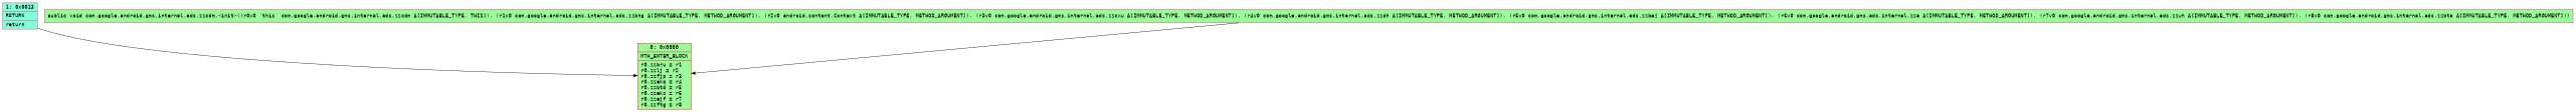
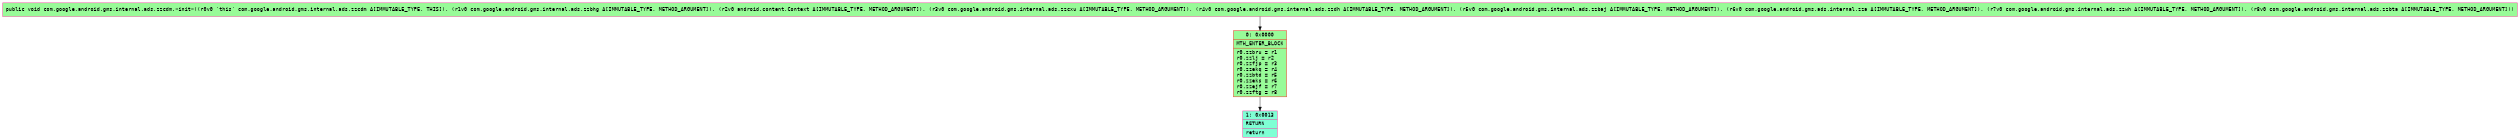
  digraph {
    fontname="DejaVu Sans Mono"
    node [shape=record style=filled fillcolor=palegreen color=deeppink fontname="DejaVu Sans Mono"]
    edge [fontname="DejaVu Sans Mono"]
    n1 [label="{0\:\ 0x0000|MTH_ENTER_BLOCK\l|r0.zzbru = r1\lr0.zzlj = r2\lr0.zzfjp = r3\lr0.zzekq = r4\lr0.zzbtd = r5\lr0.zzeks = r6\lr0.zzejf = r7\lr0.zzftg = r8\l}" color=red]
    n2 [label="{1\:\ 0x0013|RETURN\l|return\l}" fillcolor=aquamarine]
    n3 [label="{public void com.google.android.gms.internal.ads.zzcdm.\<init\>((r0v0 'this' com.google.android.gms.internal.ads.zzcdm A[IMMUTABLE_TYPE, THIS]), (r1v0 com.google.android.gms.internal.ads.zzbhg A[IMMUTABLE_TYPE, METHOD_ARGUMENT]), (r2v0 android.content.Context A[IMMUTABLE_TYPE, METHOD_ARGUMENT]), (r3v0 com.google.android.gms.internal.ads.zzcxu A[IMMUTABLE_TYPE, METHOD_ARGUMENT]), (r4v0 com.google.android.gms.internal.ads.zzdh A[IMMUTABLE_TYPE, METHOD_ARGUMENT]), (r5v0 com.google.android.gms.internal.ads.zzbaj A[IMMUTABLE_TYPE, METHOD_ARGUMENT]), (r6v0 com.google.android.gms.ads.internal.zza A[IMMUTABLE_TYPE, METHOD_ARGUMENT]), (r7v0 com.google.android.gms.internal.ads.zzwh A[IMMUTABLE_TYPE, METHOD_ARGUMENT]), (r8v0 com.google.android.gms.internal.ads.zzbta A[IMMUTABLE_TYPE, METHOD_ARGUMENT])) }"]
-   n2 -> n1
+   n1 -> n2
    n3 -> n1
  }
